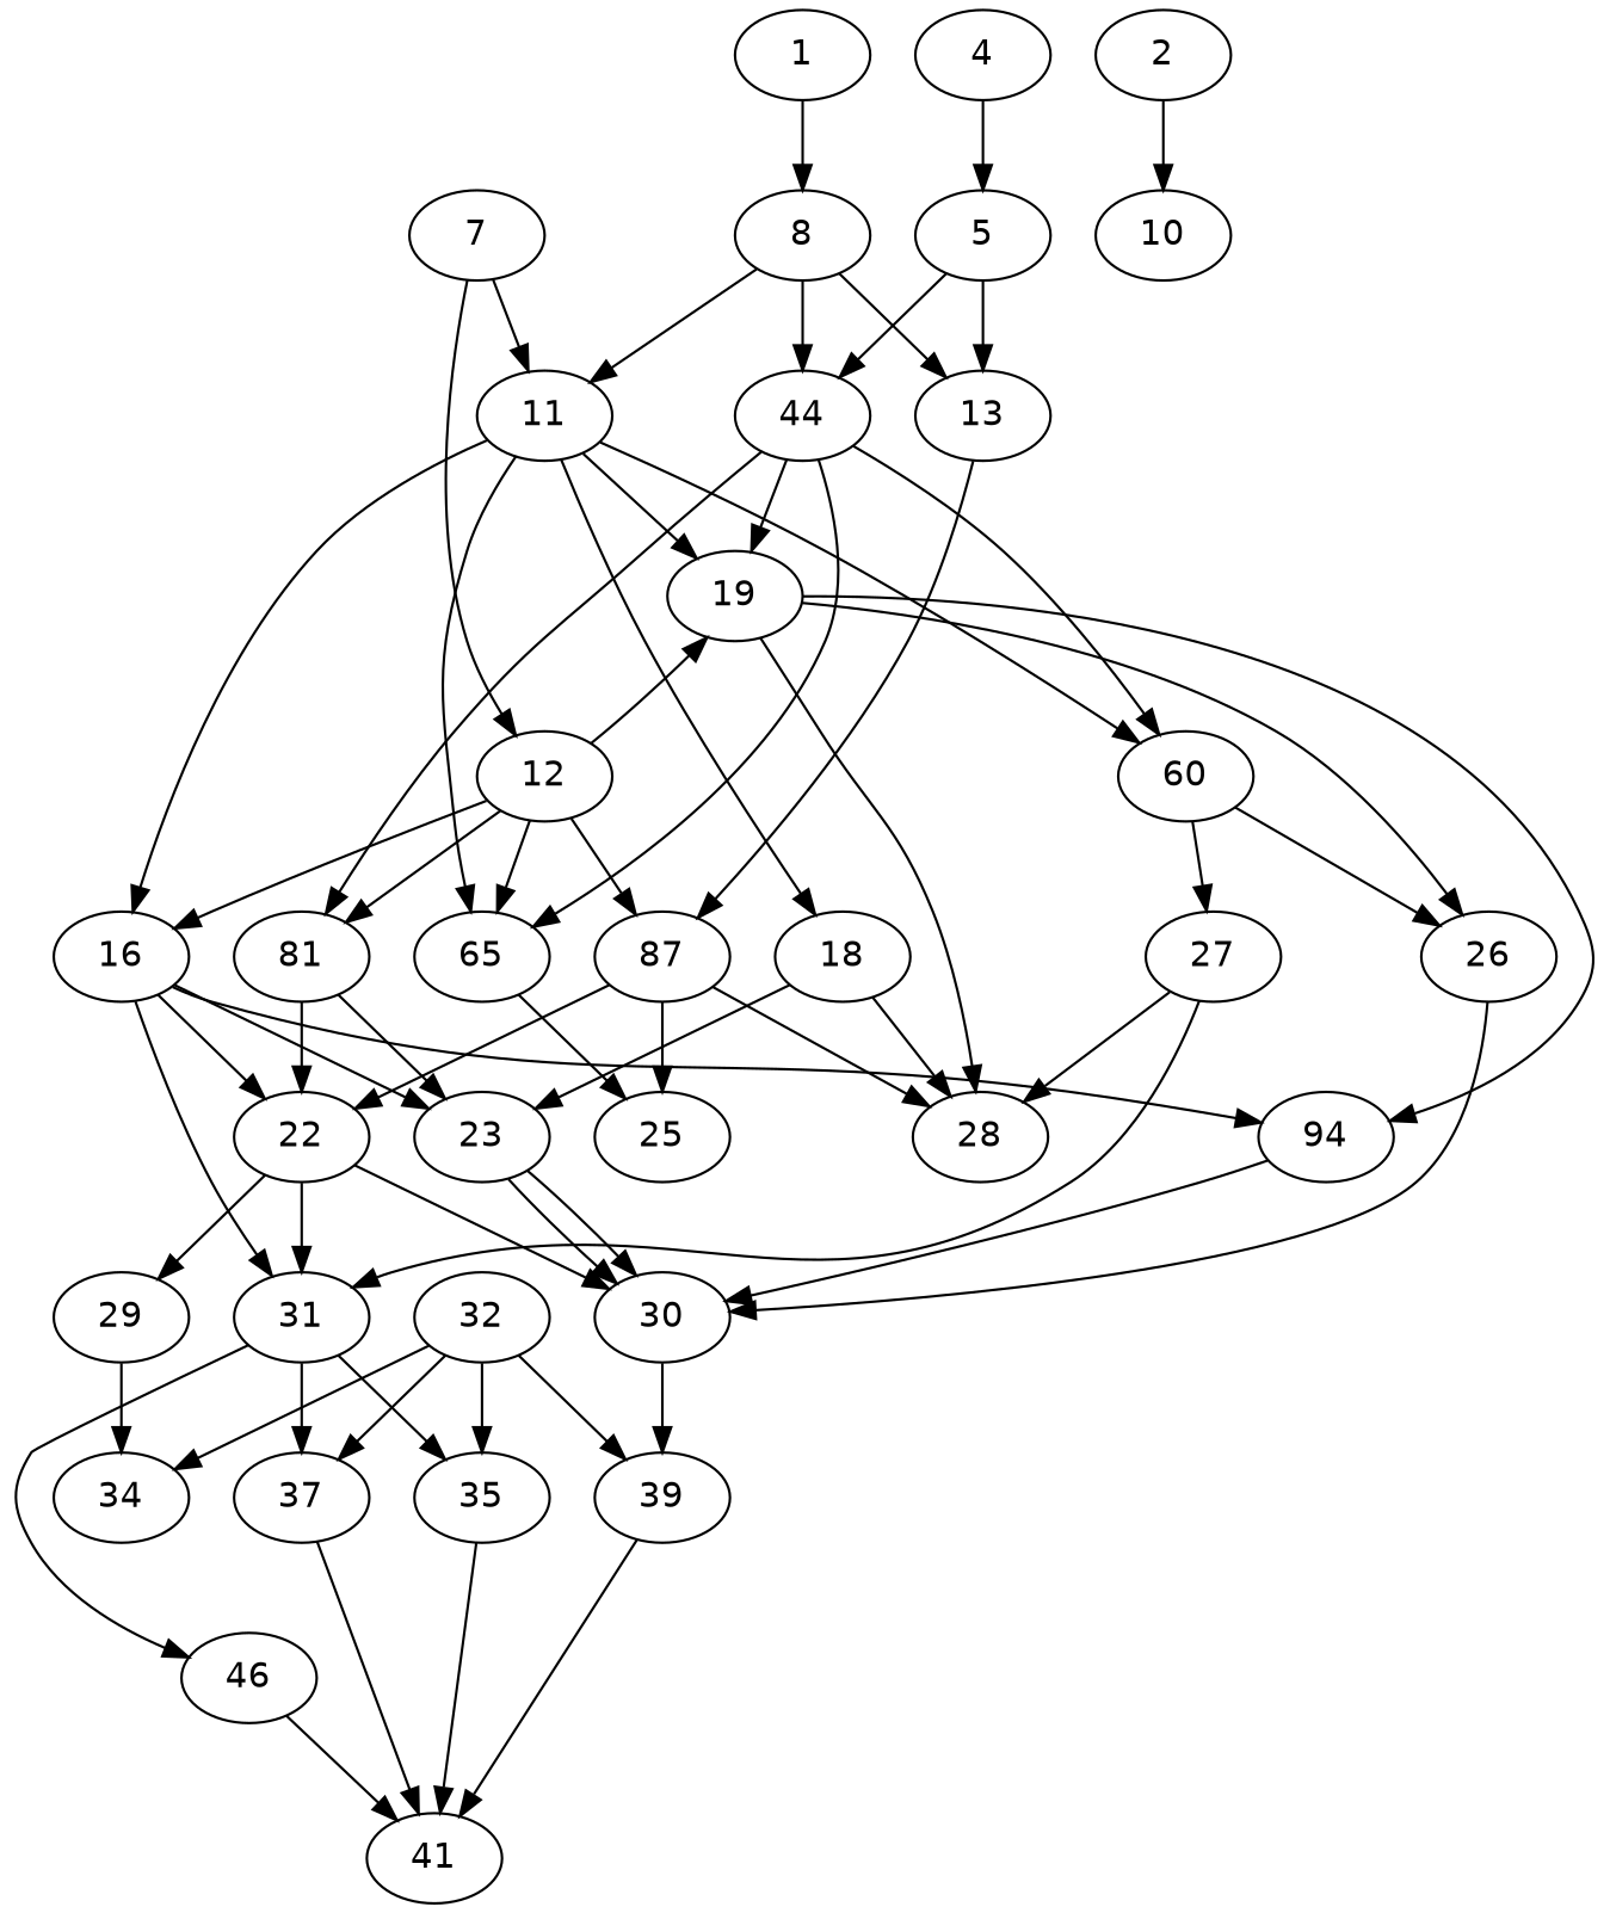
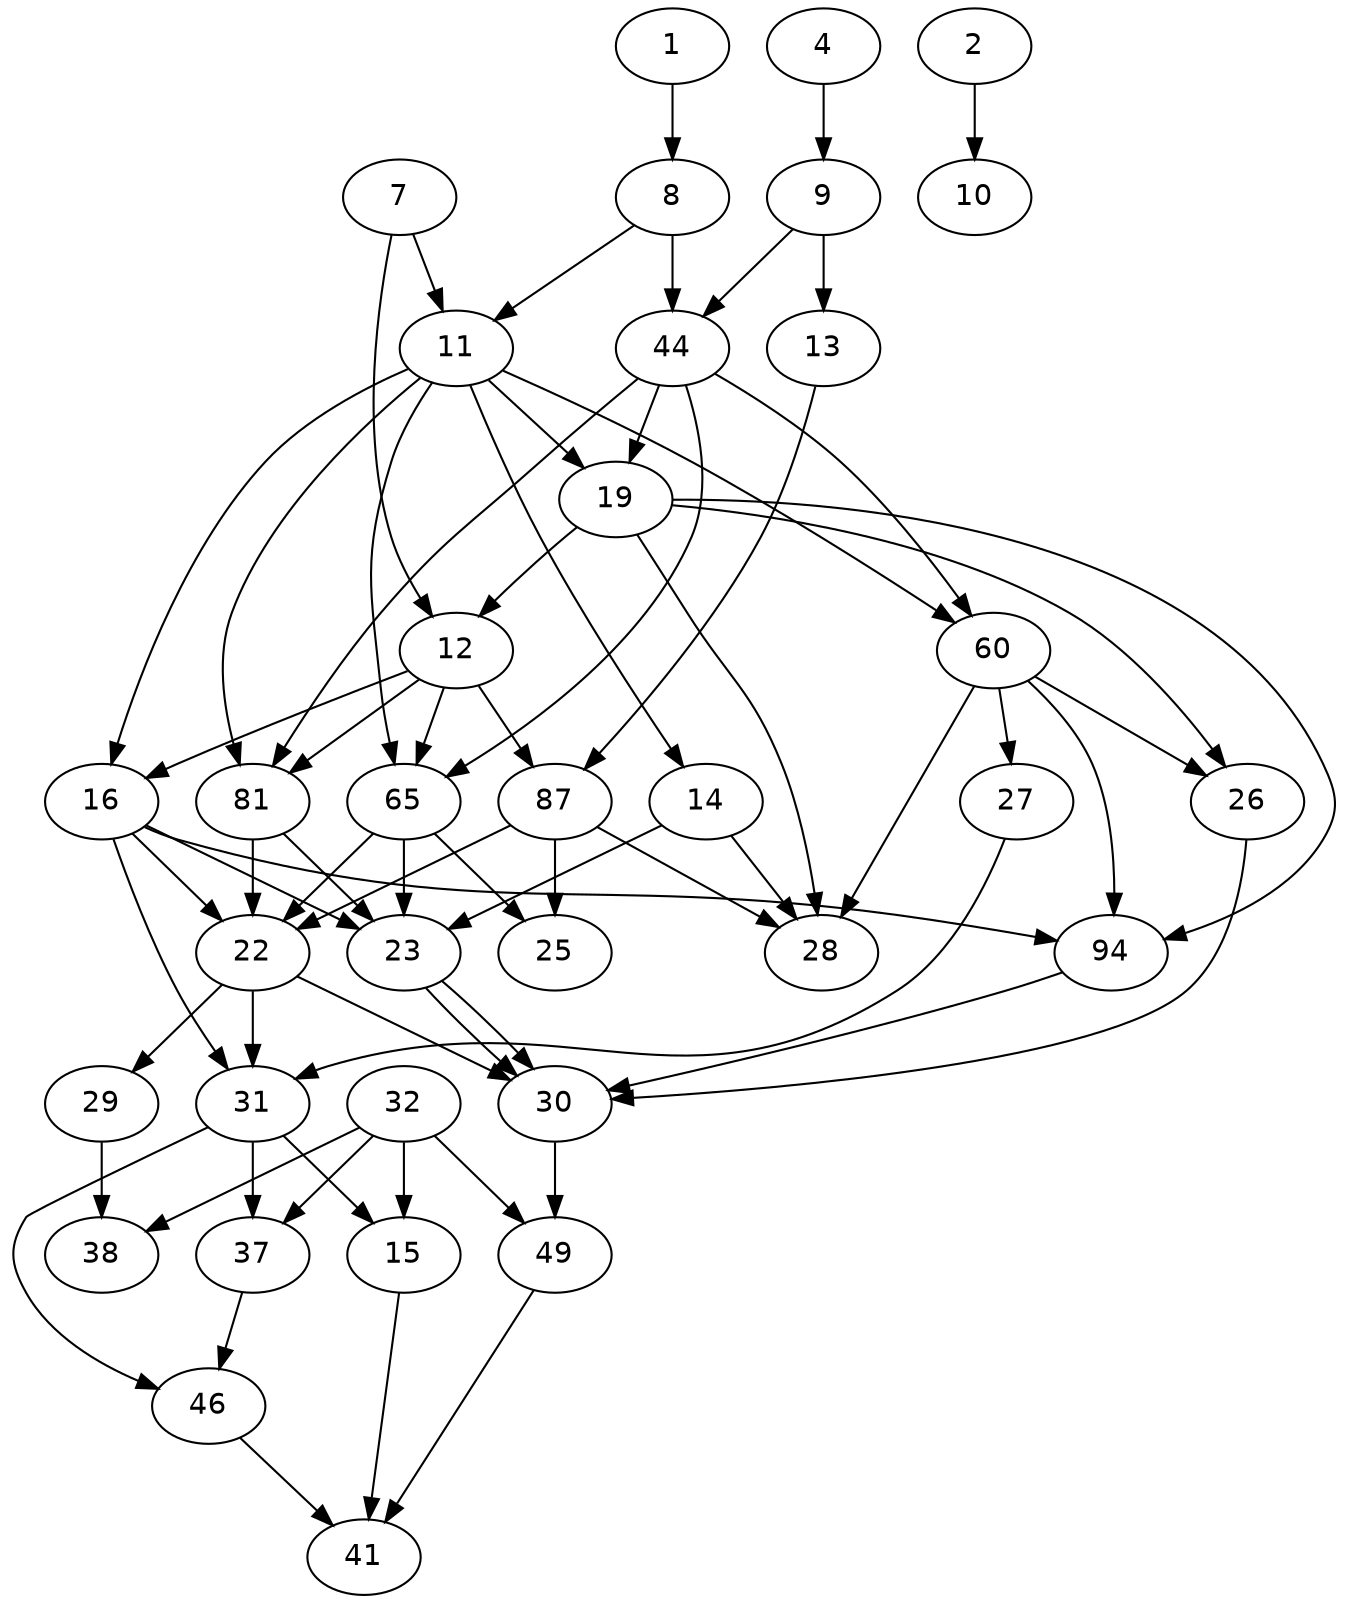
  digraph {
    fontname="DejaVu Sans"
    node [alpha=0.05 expect_size=48051200 fontname="DejaVu Sans"]
    edge [fontname="DejaVu Sans"]
    1 [alpha=0.14 expect_size=12882944]
    8 [alpha=0.14 expect_size=10925056]
    11 [alpha=0.01 expect_size=22544384]
    13 [expect_size=18692096]
    n5 [alpha=0.14 expect_size=26305536 label=44]
    n6 [alpha=0.02 expect_size=45540352 label=65]
    16 [alpha=0.07 expect_size=14529536]
-   18 [expect_size=8159232]
+   18 [expect_size=8159232 label=14]
    19 [alpha=0.17 expect_size=41073664]
    n10 [alpha=0.12 expect_size=23750656 label=60]
    n11 [alpha=0.10 label=81]
    n12 [alpha=0.14 expect_size=50547712 label=87]
    2 [alpha=0.04 expect_size=47308800]
    10 [alpha=0.10 expect_size=13011968]
-   9 [alpha=0.13 expect_size=20473856 label=5]
+   9 [alpha=0.13 expect_size=20473856]
    7 [alpha=0.02 expect_size=47028224]
    12 [alpha=0.07 expect_size=8521728]
    4 [alpha=0.08 expect_size=35651584]
    22 [alpha=0.06 expect_size=50580480]
    23 [expect_size=20559872]
    25 [expect_size=18459648]
    n22 [alpha=0.15 expect_size=32220160 label=94]
    31 [alpha=0.01 expect_size=13628416]
    28 [expect_size=26328064]
    26 [alpha=0.13 expect_size=24042496]
    27 [alpha=0.18 expect_size=40174592]
    29 [alpha=0.19 expect_size=39265280]
    30 [alpha=0.16 expect_size=32311296]
-   34 [alpha=0.19 expect_size=16735232]
-   39 [alpha=0.18 expect_size=6942720]
-   35 [alpha=0.16 expect_size=6099968]
+   34 [alpha=0.19 expect_size=16735232 label=38]
+   39 [alpha=0.18 expect_size=6942720 label=49]
+   35 [alpha=0.16 expect_size=6099968 label=15]
    n32 [alpha=0.18 expect_size=18449408 label=46]
    37 [alpha=0.19]
    32 [alpha=0.06 expect_size=38042624]
    n35 [alpha=0.03 expect_size=51517440 label=41]
    1 -> 8
    8 -> 11
-   8 -> 13
    8 -> n5
    11 -> n6
    11 -> 16
    11 -> 18
    11 -> 19
    11 -> n10
+   11 -> n11
    13 -> n12
    n5 -> n6
    n5 -> 19
    n5 -> n10
    n5 -> n11
+   n6 -> 22
+   n6 -> 23
    n6 -> 25
    16 -> 22
    16 -> 23
    16 -> n22
    16 -> 31
    18 -> 23
    18 -> 28
    19 -> n22
    19 -> 28
    19 -> 26
-   27 -> 28
+   n10 -> n22
+   n10 -> 28
    n10 -> 26
    n10 -> 27
    n11 -> 22
    n11 -> 23
    n12 -> 22
    n12 -> 25
    n12 -> 28
    2 -> 10
    9 -> 13
    9 -> n5
    7 -> 11
    7 -> 12
    12 -> n6
    12 -> 16
-   12 -> 19
+   19 -> 12
    12 -> n11
    12 -> n12
    4 -> 9
    22 -> 31
    22 -> 29
    22 -> 30
    23 -> 30
    23 -> 30
    n22 -> 30
    31 -> 35
    31 -> n32
    31 -> 37
    26 -> 30
    27 -> 31
    29 -> 34
    30 -> 39
    39 -> n35
    35 -> n35
    n32 -> n35
-   37 -> n35
+   37 -> n32
    32 -> 34
    32 -> 39
    32 -> 35
    32 -> 37
  }
